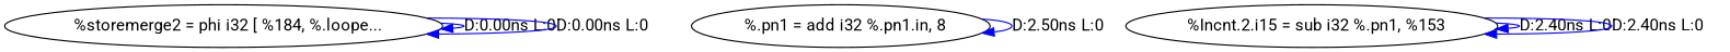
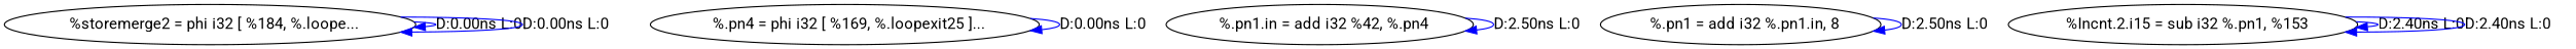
  digraph {
    fontname=Roboto
    node [fontname=Roboto]
    edge [color=blue fontname=Roboto]
    n1 [label="  %storemerge2 = phi i32 [ %184, %.loope..."]
+   n2 [label="  %.pn4 = phi i32 [ %169, %.loopexit25 ]..."]
+   n3 [label="  %.pn1.in = add i32 %42, %.pn4"]
    n4 [label="  %.pn1 = add i32 %.pn1.in, 8"]
    n5 [label="  %Incnt.2.i15 = sub i32 %.pn1, %153"]
    n1 -> n1 [label="D:0.00ns L:0"]
    n1 -> n1 [label="D:0.00ns L:0"]
+   n2 -> n2 [label="D:0.00ns L:0"]
+   n3 -> n3 [label="D:2.50ns L:0"]
    n4 -> n4 [label="D:2.50ns L:0"]
    n5 -> n5 [label="D:2.40ns L:0"]
    n5 -> n5 [label="D:2.40ns L:0"]
  }
